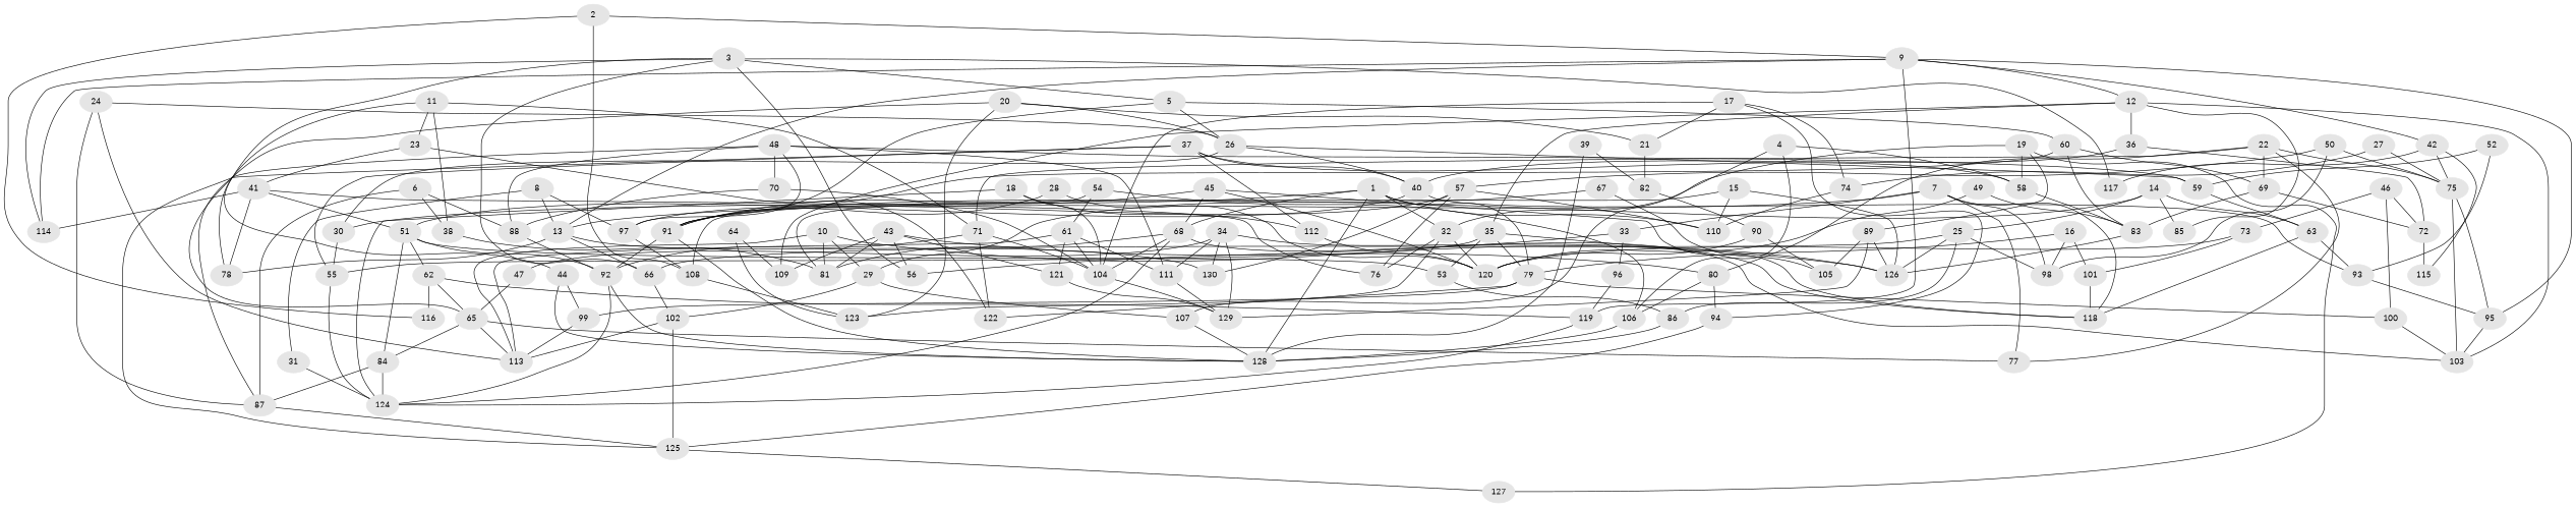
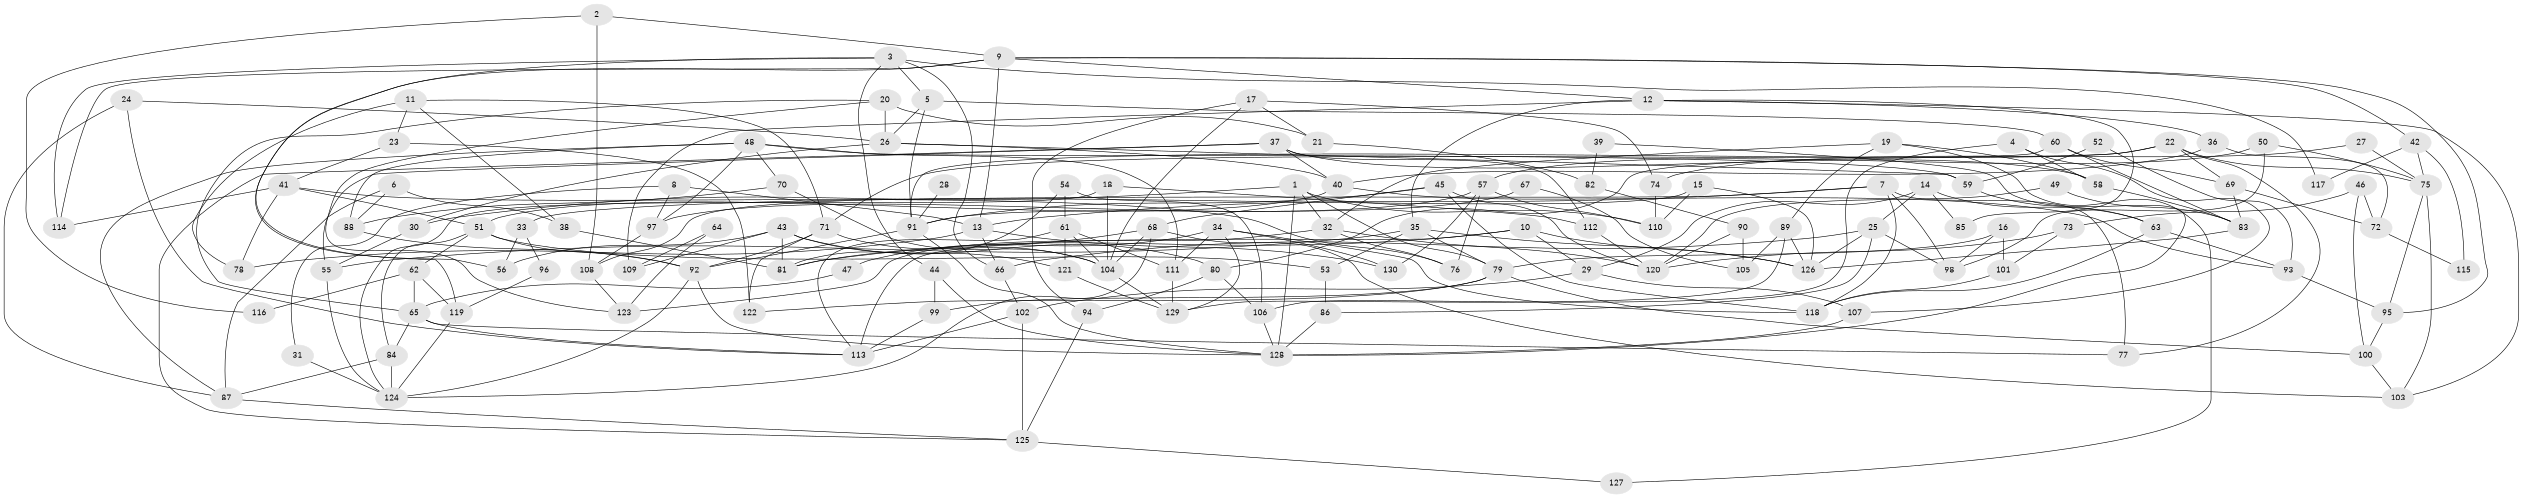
  graph {
    fontname=Lato
    node [color=gray90 fontname=Lato style=filled]
    edge [fontname=Lato]
    1
    30
    32
    68
    79
    110
    128
    55
    123
    120
    76
    81
    103
    104
    124
    122
    99
    100
    2
    9
    108
    116
    114
    13
    12
    42
    95
    119
    3
    5
    44
    56
    66
    117
    26
    60
    91
    102
    4
    58
    106
    107
    83
    40
    59
    69
    92
    6
    38
    87
    88
    125
    7
    33
    77
    98
    118
    78
    130
    96
    8
    31
    97
    35
    36
    85
    109
    75
    115
    10
    29
    113
    126
    11
    23
    71
    41
    53
    72
    14
    25
    63
    86
    93
    15
    16
    101
    17
    21
    74
    94
    82
    129
    18
    112
    19
    89
    127
    105
    20
    65
    84
    90
    22
    80
    51
    24
    27
    28
    34
    47
    111
    37
    39
    62
    43
    121
    45
    46
    73
    48
    70
    49
    50
    57
    52
    54
    61
    64
    67
    1 -- 30
    1 -- 32
-   1 -- 68
    1 -- 79
    1 -- 110
    1 -- 128
    30 -- 55
    32 -- 123
    32 -- 120
    32 -- 76
    68 -- 81
    68 -- 103
    68 -- 104
    68 -- 124
    79 -- 122
    79 -- 99
    79 -- 100
    55 -- 124
    104 -- 129
    99 -- 113
    100 -- 103
    2 -- 9
    2 -- 108
    2 -- 116
    9 -- 114
    9 -- 13
    9 -- 12
    9 -- 42
    9 -- 95
    9 -- 119
    108 -- 123
    13 -- 66
    13 -- 78
    13 -- 130
    12 -- 103
    12 -- 35
    12 -- 36
    12 -- 85
    12 -- 109
    42 -- 117
    42 -- 75
    42 -- 115
-   95 -- 103
+   95 -- 100
    119 -- 124
    3 -- 114
    3 -- 5
    3 -- 44
    3 -- 56
    3 -- 66
    3 -- 117
    5 -- 26
    5 -- 60
    5 -- 91
    44 -- 128
    44 -- 99
    66 -- 102
    26 -- 30
    26 -- 40
    26 -- 59
    60 -- 91
    60 -- 83
    60 -- 69
    91 -- 128
    91 -- 92
    102 -- 125
    102 -- 113
    4 -- 58
    4 -- 106
    4 -- 107
    58 -- 83
    106 -- 128
    107 -- 128
    83 -- 126
    40 -- 93
    40 -- 51
    59 -- 63
    69 -- 83
    69 -- 72
    92 -- 128
    92 -- 124
    6 -- 38
    6 -- 87
    6 -- 88
    38 -- 81
    87 -- 125
    88 -- 92
    125 -- 127
    7 -- 13
    7 -- 33
    7 -- 77
    7 -- 98
    7 -- 118
    33 -- 56
    33 -- 96
    96 -- 119
    8 -- 13
    8 -- 31
    8 -- 97
    31 -- 124
    97 -- 108
    35 -- 79
    35 -- 55
    35 -- 126
    35 -- 53
    36 -- 40
    36 -- 72
    75 -- 103
    75 -- 95
    10 -- 81
    10 -- 29
    10 -- 113
    10 -- 126
    29 -- 102
    29 -- 107
    11 -- 38
    11 -- 78
    11 -- 23
    11 -- 71
    23 -- 122
    23 -- 41
    71 -- 104
    71 -- 122
    71 -- 92
    41 -- 76
    41 -- 114
    41 -- 78
    41 -- 51
    53 -- 86
    72 -- 115
    14 -- 85
    14 -- 29
    14 -- 25
    14 -- 63
    25 -- 66
    25 -- 98
    25 -- 126
    25 -- 86
    63 -- 118
    63 -- 93
    86 -- 128
    93 -- 95
    15 -- 110
    15 -- 108
    15 -- 126
    16 -- 79
    16 -- 98
    16 -- 101
    101 -- 118
    17 -- 104
    17 -- 21
    17 -- 74
    17 -- 94
    21 -- 82
    74 -- 110
    94 -- 125
    82 -- 90
    18 -- 104
    18 -- 124
    18 -- 112
    112 -- 120
    19 -- 32
    19 -- 58
    19 -- 89
    19 -- 127
    89 -- 126
    89 -- 129
    89 -- 105
    20 -- 123
    20 -- 26
    20 -- 21
    20 -- 65
    65 -- 77
    65 -- 113
    65 -- 84
    84 -- 124
    84 -- 87
    90 -- 120
    90 -- 105
    22 -- 69
    22 -- 77
    22 -- 75
    22 -- 71
    22 -- 80
    80 -- 106
    80 -- 94
    51 -- 92
    51 -- 53
    51 -- 84
    51 -- 62
    24 -- 26
    24 -- 87
    24 -- 113
    27 -- 75
    27 -- 74
-   28 -- 120
    28 -- 91
    34 -- 118
    34 -- 130
    34 -- 129
    34 -- 47
    34 -- 111
    47 -- 65
    111 -- 129
    37 -- 55
    37 -- 58
    37 -- 40
    37 -- 125
    37 -- 112
    39 -- 128
    39 -- 82
    62 -- 116
    62 -- 119
    62 -- 65
    43 -- 81
    43 -- 56
    43 -- 109
    43 -- 80
    43 -- 121
    121 -- 129
    45 -- 68
    45 -- 120
    45 -- 91
    45 -- 118
    46 -- 100
    46 -- 72
    46 -- 73
    73 -- 120
    73 -- 101
    48 -- 59
    48 -- 87
    48 -- 88
    48 -- 97
    48 -- 111
    48 -- 70
    70 -- 104
    70 -- 88
    49 -- 120
    49 -- 83
    50 -- 98
    50 -- 75
    50 -- 57
    57 -- 110
    57 -- 76
    57 -- 130
    57 -- 97
    52 -- 59
    52 -- 93
    54 -- 81
    54 -- 106
    54 -- 61
    61 -- 104
    61 -- 113
    61 -- 111
    61 -- 121
    64 -- 123
    64 -- 109
    67 -- 91
    67 -- 105
  }
